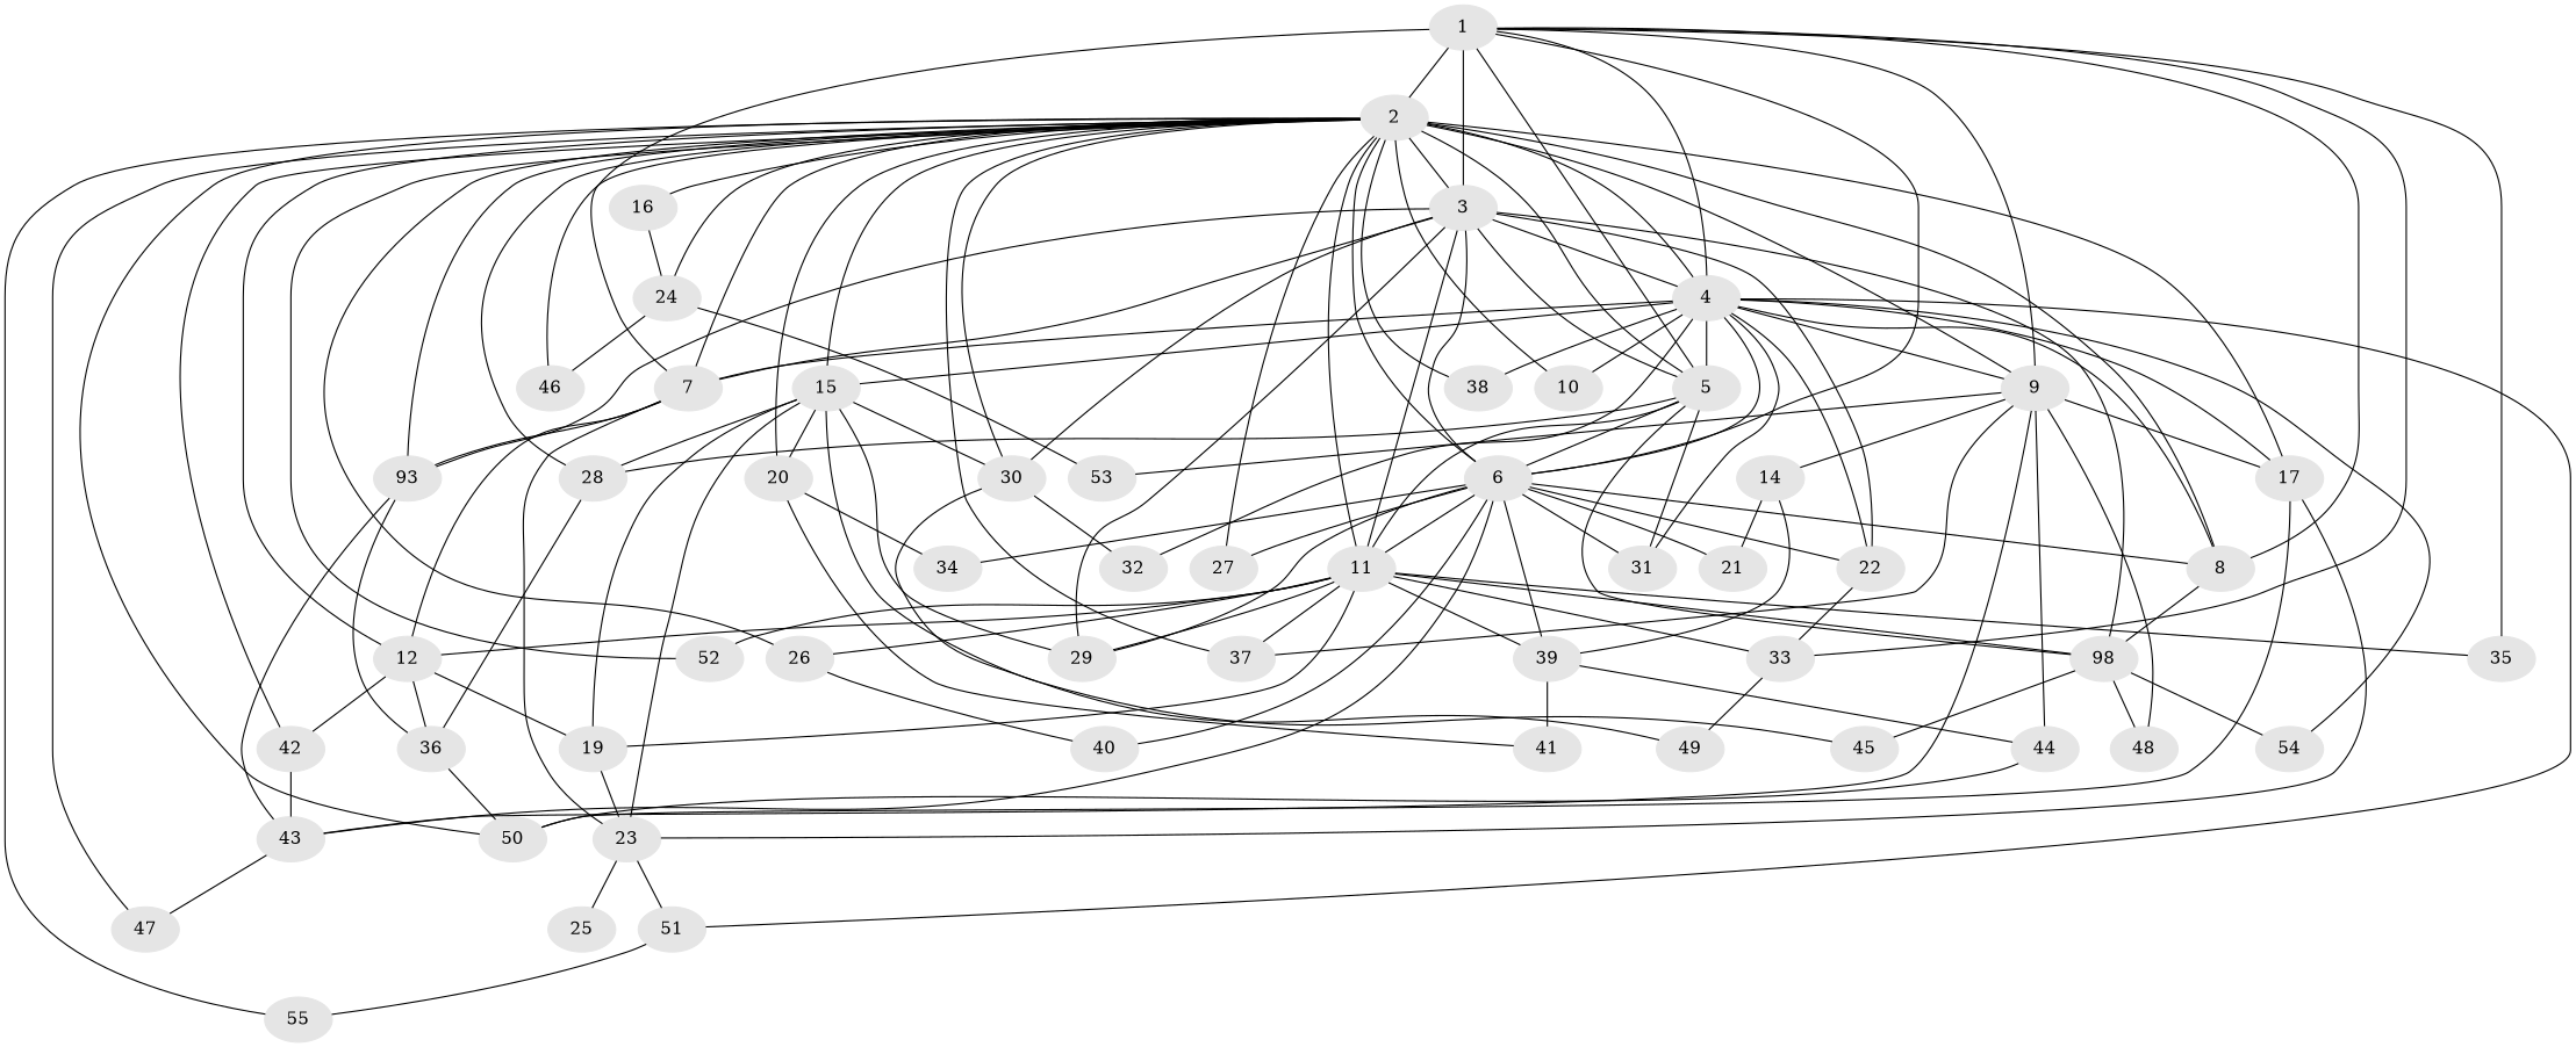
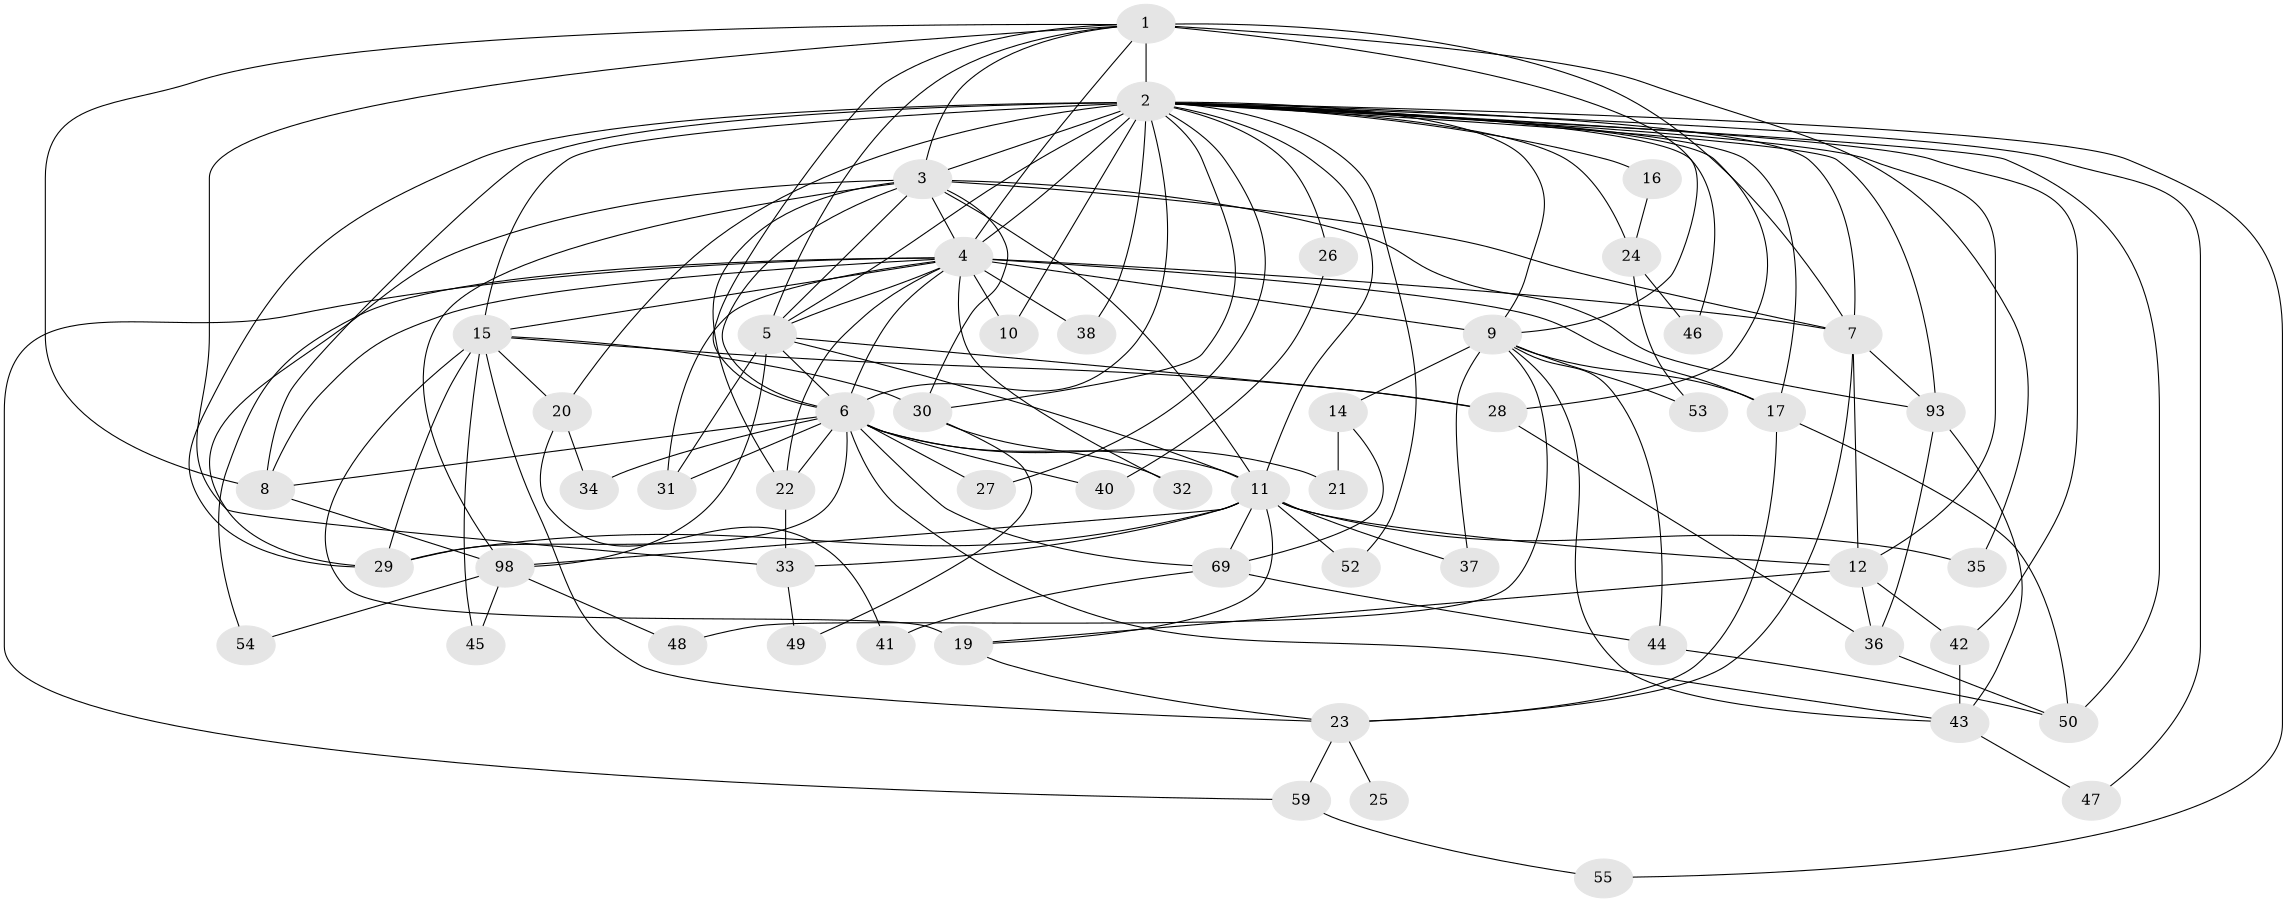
  graph {
    node [color=gray90 style=filled]
    edge [weight=1.0]
    1
    2
    3
    4
    5
    6
    7
    8
    9
    33
    35
    10
    11
    12
    n15 [label=93]
    15
    16
    17
    20
    24
    26
    27
    28
    30
    37
    38
    42
    46
    47
    50
    52
    55
    n33 [label=98]
    22
    29
    31
    32
-   51
+   51 [label=59]
    54
    21
    34
-   39
+   39 [label=69]
    40
    43
    23
    14
    44
    48
    53
    49
    19
    36
    45
    41
    25
    1 -- 2 [weight=13.0]
    1 -- 3 [weight=2.0]
    1 -- 4 [weight=4.0]
    1 -- 5 [weight=2.0]
    1 -- 6 [weight=3.0]
    1 -- 7
    1 -- 8
    1 -- 9 [weight=2.0]
    1 -- 33
    1 -- 35
    2 -- 3 [weight=3.0]
    2 -- 4 [weight=6.0]
    2 -- 5 [weight=3.0]
    2 -- 6 [weight=4.0]
    2 -- 7
    2 -- 8
    2 -- 9 [weight=2.0]
    2 -- 10
    2 -- 11 [weight=2.0]
    2 -- 12 [weight=3.0]
    2 -- n15
    2 -- 15
    2 -- 16 [weight=2.0]
    2 -- 17
    2 -- 20
    2 -- 24
    2 -- 26
    2 -- 27
    2 -- 28
    2 -- 30
-   2 -- 37 [weight=2.0]
+   2 -- 29 [weight=2.0]
    2 -- 38
    2 -- 42
    2 -- 46
    2 -- 47
    2 -- 50
    2 -- 52
    2 -- 55
    3 -- 4 [weight=2.0]
    3 -- 5 [weight=2.0]
    3 -- 6
    3 -- 7
    3 -- 11 [weight=9.0]
    3 -- n15
    3 -- 30
    3 -- n33 [weight=2.0]
    3 -- 22
    3 -- 29
    4 -- 5 [weight=3.0]
    4 -- 6 [weight=2.0]
    4 -- 7
    4 -- 8
    4 -- 9
    4 -- 10
    4 -- 15
    4 -- 17
    4 -- 38
    4 -- 22
    4 -- 31
    4 -- 32
    4 -- 51
    4 -- 54
    5 -- 6
    5 -- 11
    5 -- 28
    5 -- n33
    5 -- 31 [weight=2.0]
    6 -- 8
    6 -- 11
    6 -- 27
    6 -- 22
    6 -- 29
    6 -- 31
    6 -- 21
    6 -- 34
    6 -- 39
    6 -- 40
    6 -- 43
    7 -- 12
    7 -- n15
    7 -- 23
    8 -- n33
    9 -- 17
    9 -- 37
    9 -- 43
    9 -- 14 [weight=2.0]
    9 -- 44
    9 -- 48
    9 -- 53
    33 -- 49
    11 -- 33
    11 -- 35
    11 -- 12 [weight=2.0]
-   11 -- 26
    11 -- 37
    11 -- 52
    11 -- n33
    11 -- 29
    11 -- 39 [weight=2.0]
    11 -- 19
    12 -- 42
    12 -- 19
    12 -- 36
    n15 -- 43
    n15 -- 36
    15 -- 20
    15 -- 28 [weight=2.0]
    15 -- 30
    15 -- 29
    15 -- 23
    15 -- 19
    15 -- 45
    16 -- 24
    17 -- 50
    17 -- 23
    20 -- 34
    20 -- 41
    24 -- 46
    24 -- 53
    26 -- 40
    28 -- 36
    30 -- 32
    30 -- 49
    42 -- 43
    n33 -- 54
    n33 -- 48
    n33 -- 45
    22 -- 33
    51 -- 55
    39 -- 44
    39 -- 41
    43 -- 47
    23 -- 51
    23 -- 25
    14 -- 21
    14 -- 39
    44 -- 50
    19 -- 23
    36 -- 50
  }
